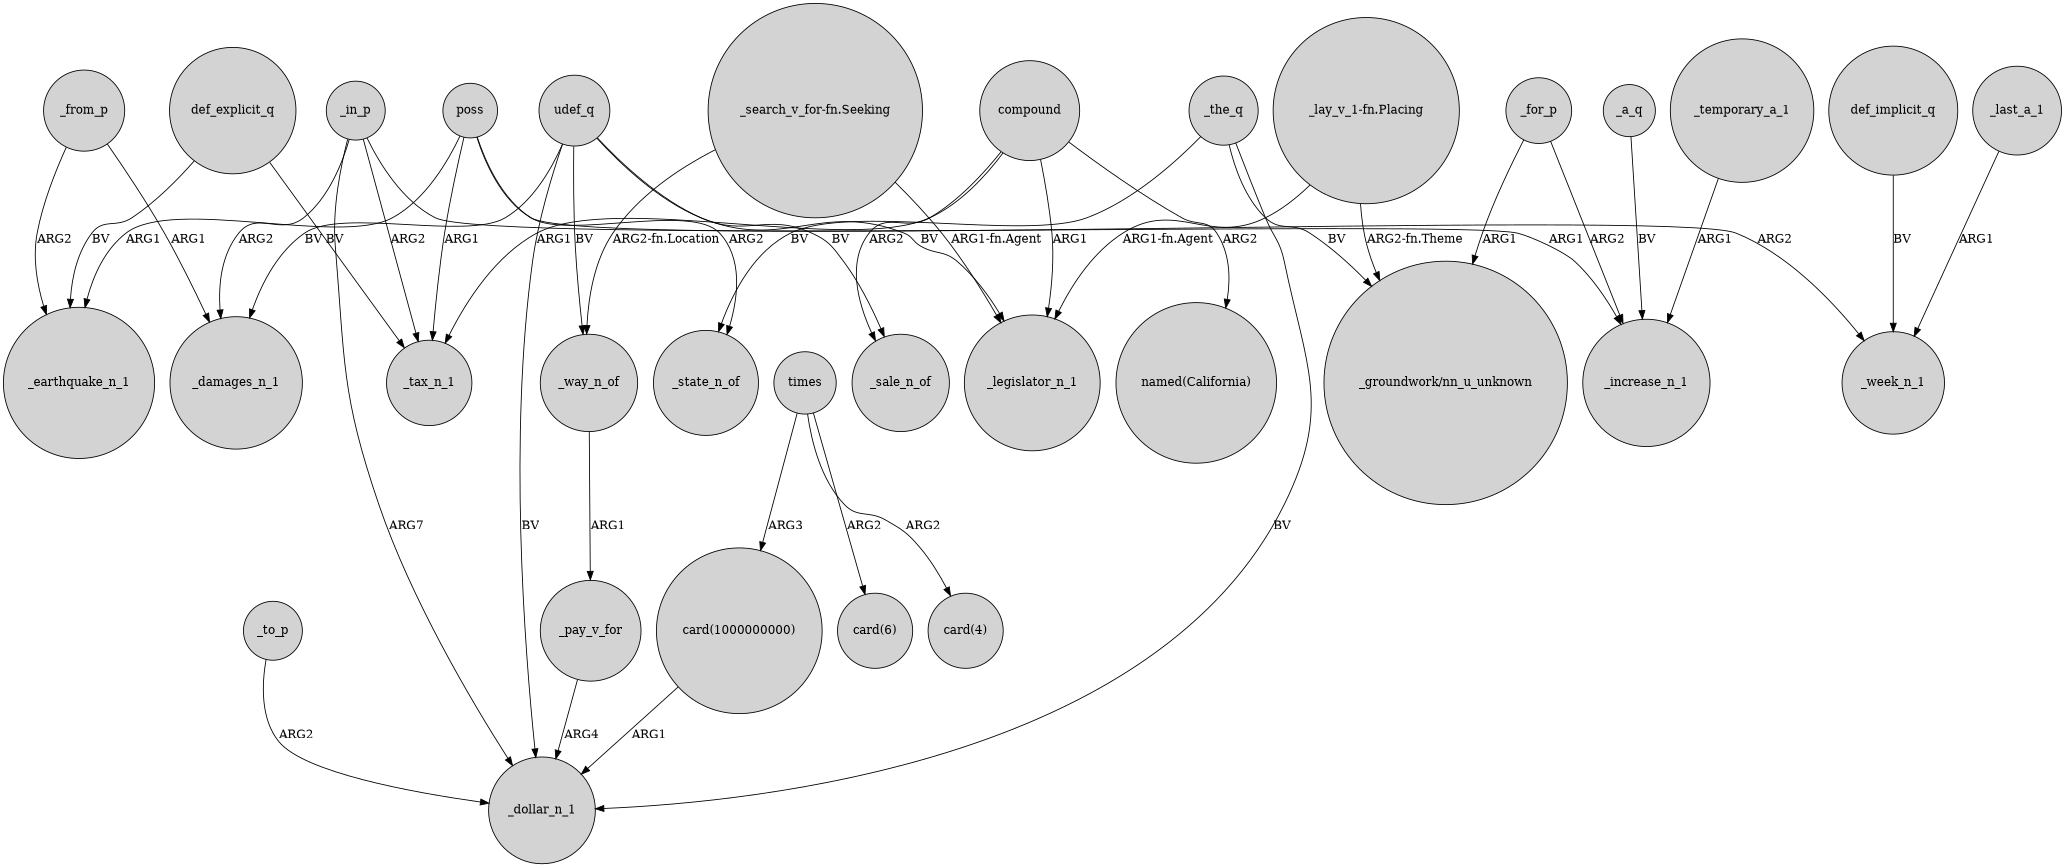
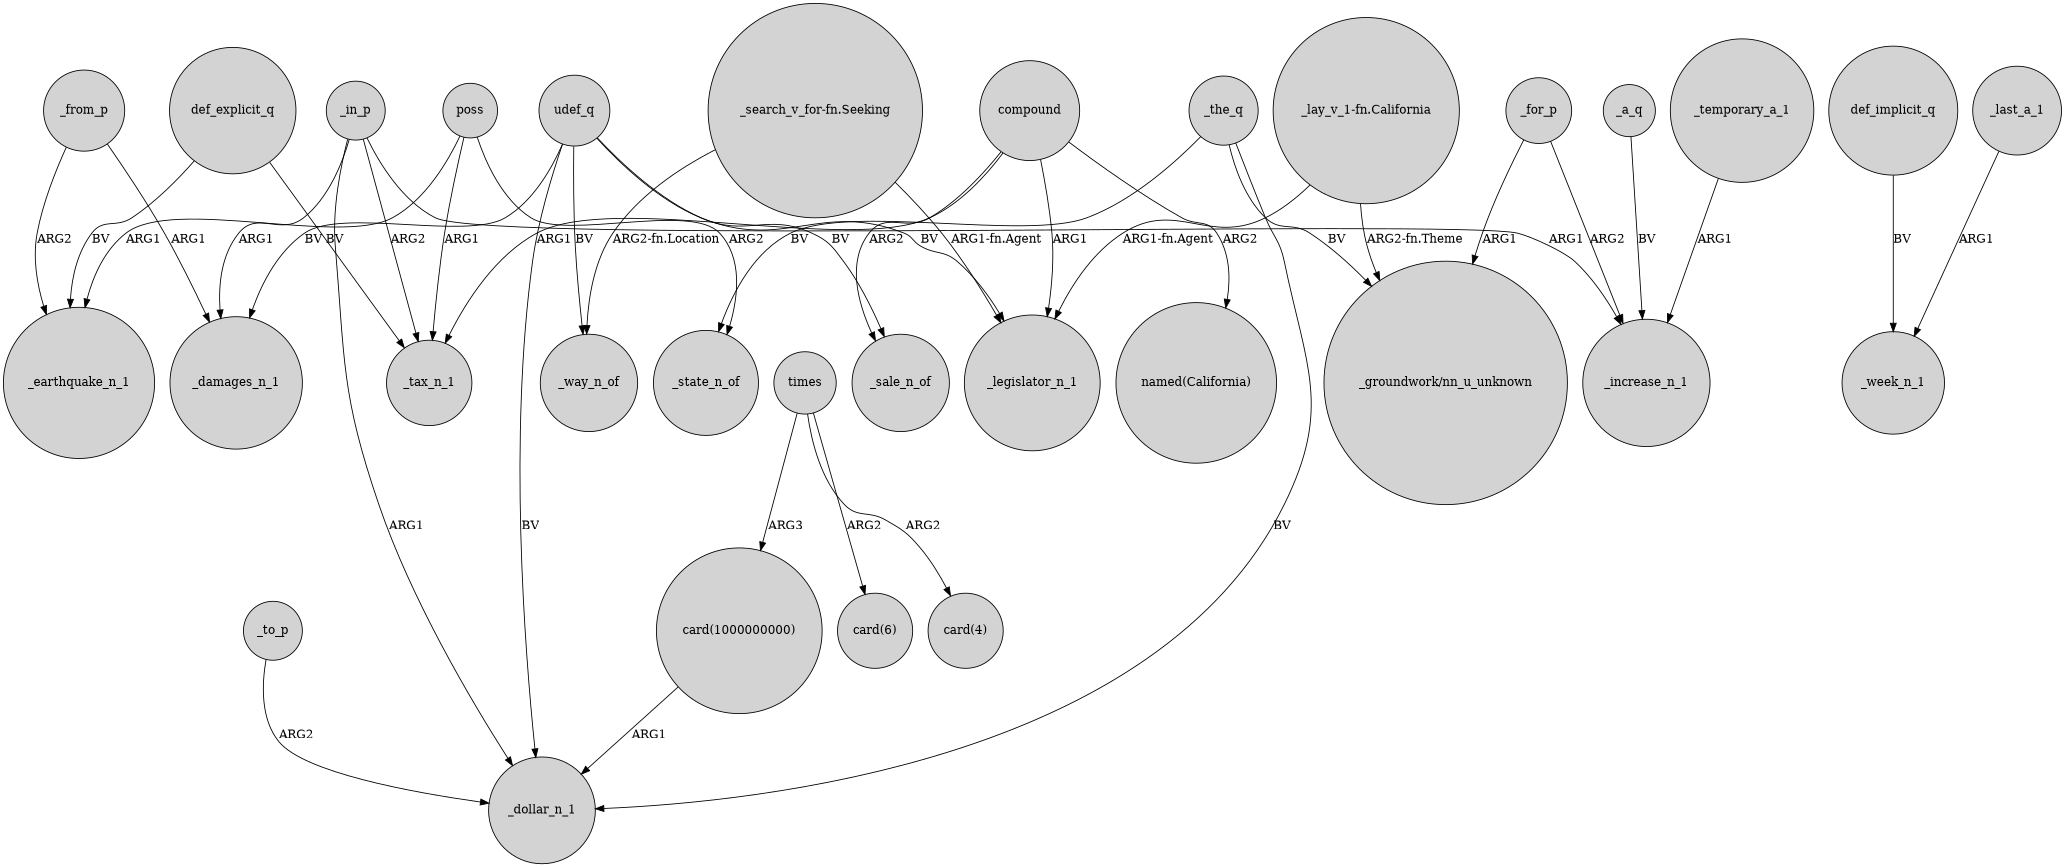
  digraph {
    node [shape=circle style=filled]
    def_explicit_q
    _earthquake_n_1
    _tax_n_1
    _a_q
    _increase_n_1
    _to_p
    _dollar_n_1
    def_implicit_q
    _week_n_1
    poss
    _state_n_of
    "_search_v_for-fn.Seeking"
    _legislator_n_1
    _way_n_of
-   _pay_v_for
    udef_q
    _damages_n_1
    _sale_n_of
    compound
    "named(California)"
-   "_lay_v_1-fn.Placing"
+   "_lay_v_1-fn.Placing" [label="_lay_v_1-fn.California"]
    "_groundwork/nn_u_unknown"
    _the_q
    _for_p
    times
    "card(6)"
    "card(1000000000)"
    "card(4)"
    _from_p
    _in_p
    _last_a_1
    _temporary_a_1
    def_explicit_q -> _earthquake_n_1 [label=BV]
    def_explicit_q -> _tax_n_1 [label=BV]
    _a_q -> _increase_n_1 [label=BV]
    _to_p -> _dollar_n_1 [label=ARG2]
    def_implicit_q -> _week_n_1 [label=BV]
    poss -> _earthquake_n_1 [label=ARG1]
    poss -> _tax_n_1 [label=ARG1]
-   poss -> _week_n_1 [label=ARG2]
    poss -> _state_n_of [label=ARG2]
    "_search_v_for-fn.Seeking" -> _legislator_n_1 [label="ARG1-fn.Agent"]
    "_search_v_for-fn.Seeking" -> _way_n_of [label="ARG2-fn.Location"]
-   _way_n_of -> _pay_v_for [label=ARG1]
-   _pay_v_for -> _dollar_n_1 [label=ARG4]
    udef_q -> _dollar_n_1 [label=BV]
    udef_q -> _legislator_n_1 [label=BV]
    udef_q -> _way_n_of [label=BV]
    udef_q -> _damages_n_1 [label=BV]
    udef_q -> _sale_n_of [label=BV]
    compound -> _tax_n_1 [label=ARG1]
    compound -> _legislator_n_1 [label=ARG1]
    compound -> _sale_n_of [label=ARG2]
    compound -> "named(California)" [label=ARG2]
    "_lay_v_1-fn.Placing" -> _legislator_n_1 [label="ARG1-fn.Agent"]
    "_lay_v_1-fn.Placing" -> "_groundwork/nn_u_unknown" [label="ARG2-fn.Theme"]
    _the_q -> _dollar_n_1 [label=BV]
    _the_q -> _state_n_of [label=BV]
    _the_q -> "_groundwork/nn_u_unknown" [label=BV]
    _for_p -> _increase_n_1 [label=ARG2]
    _for_p -> "_groundwork/nn_u_unknown" [label=ARG1]
    times -> "card(6)" [label=ARG2]
    times -> "card(1000000000)" [label=ARG3]
    times -> "card(4)" [label=ARG2]
    "card(1000000000)" -> _dollar_n_1 [label=ARG1]
    _from_p -> _earthquake_n_1 [label=ARG2]
    _from_p -> _damages_n_1 [label=ARG1]
    _in_p -> _tax_n_1 [label=ARG2]
    _in_p -> _increase_n_1 [label=ARG1]
-   _in_p -> _dollar_n_1 [label=ARG7]
-   _in_p -> _damages_n_1 [label=ARG2]
+   _in_p -> _dollar_n_1 [label=ARG1]
+   _in_p -> _damages_n_1 [label=ARG1]
    _last_a_1 -> _week_n_1 [label=ARG1]
    _temporary_a_1 -> _increase_n_1 [label=ARG1]
  }
